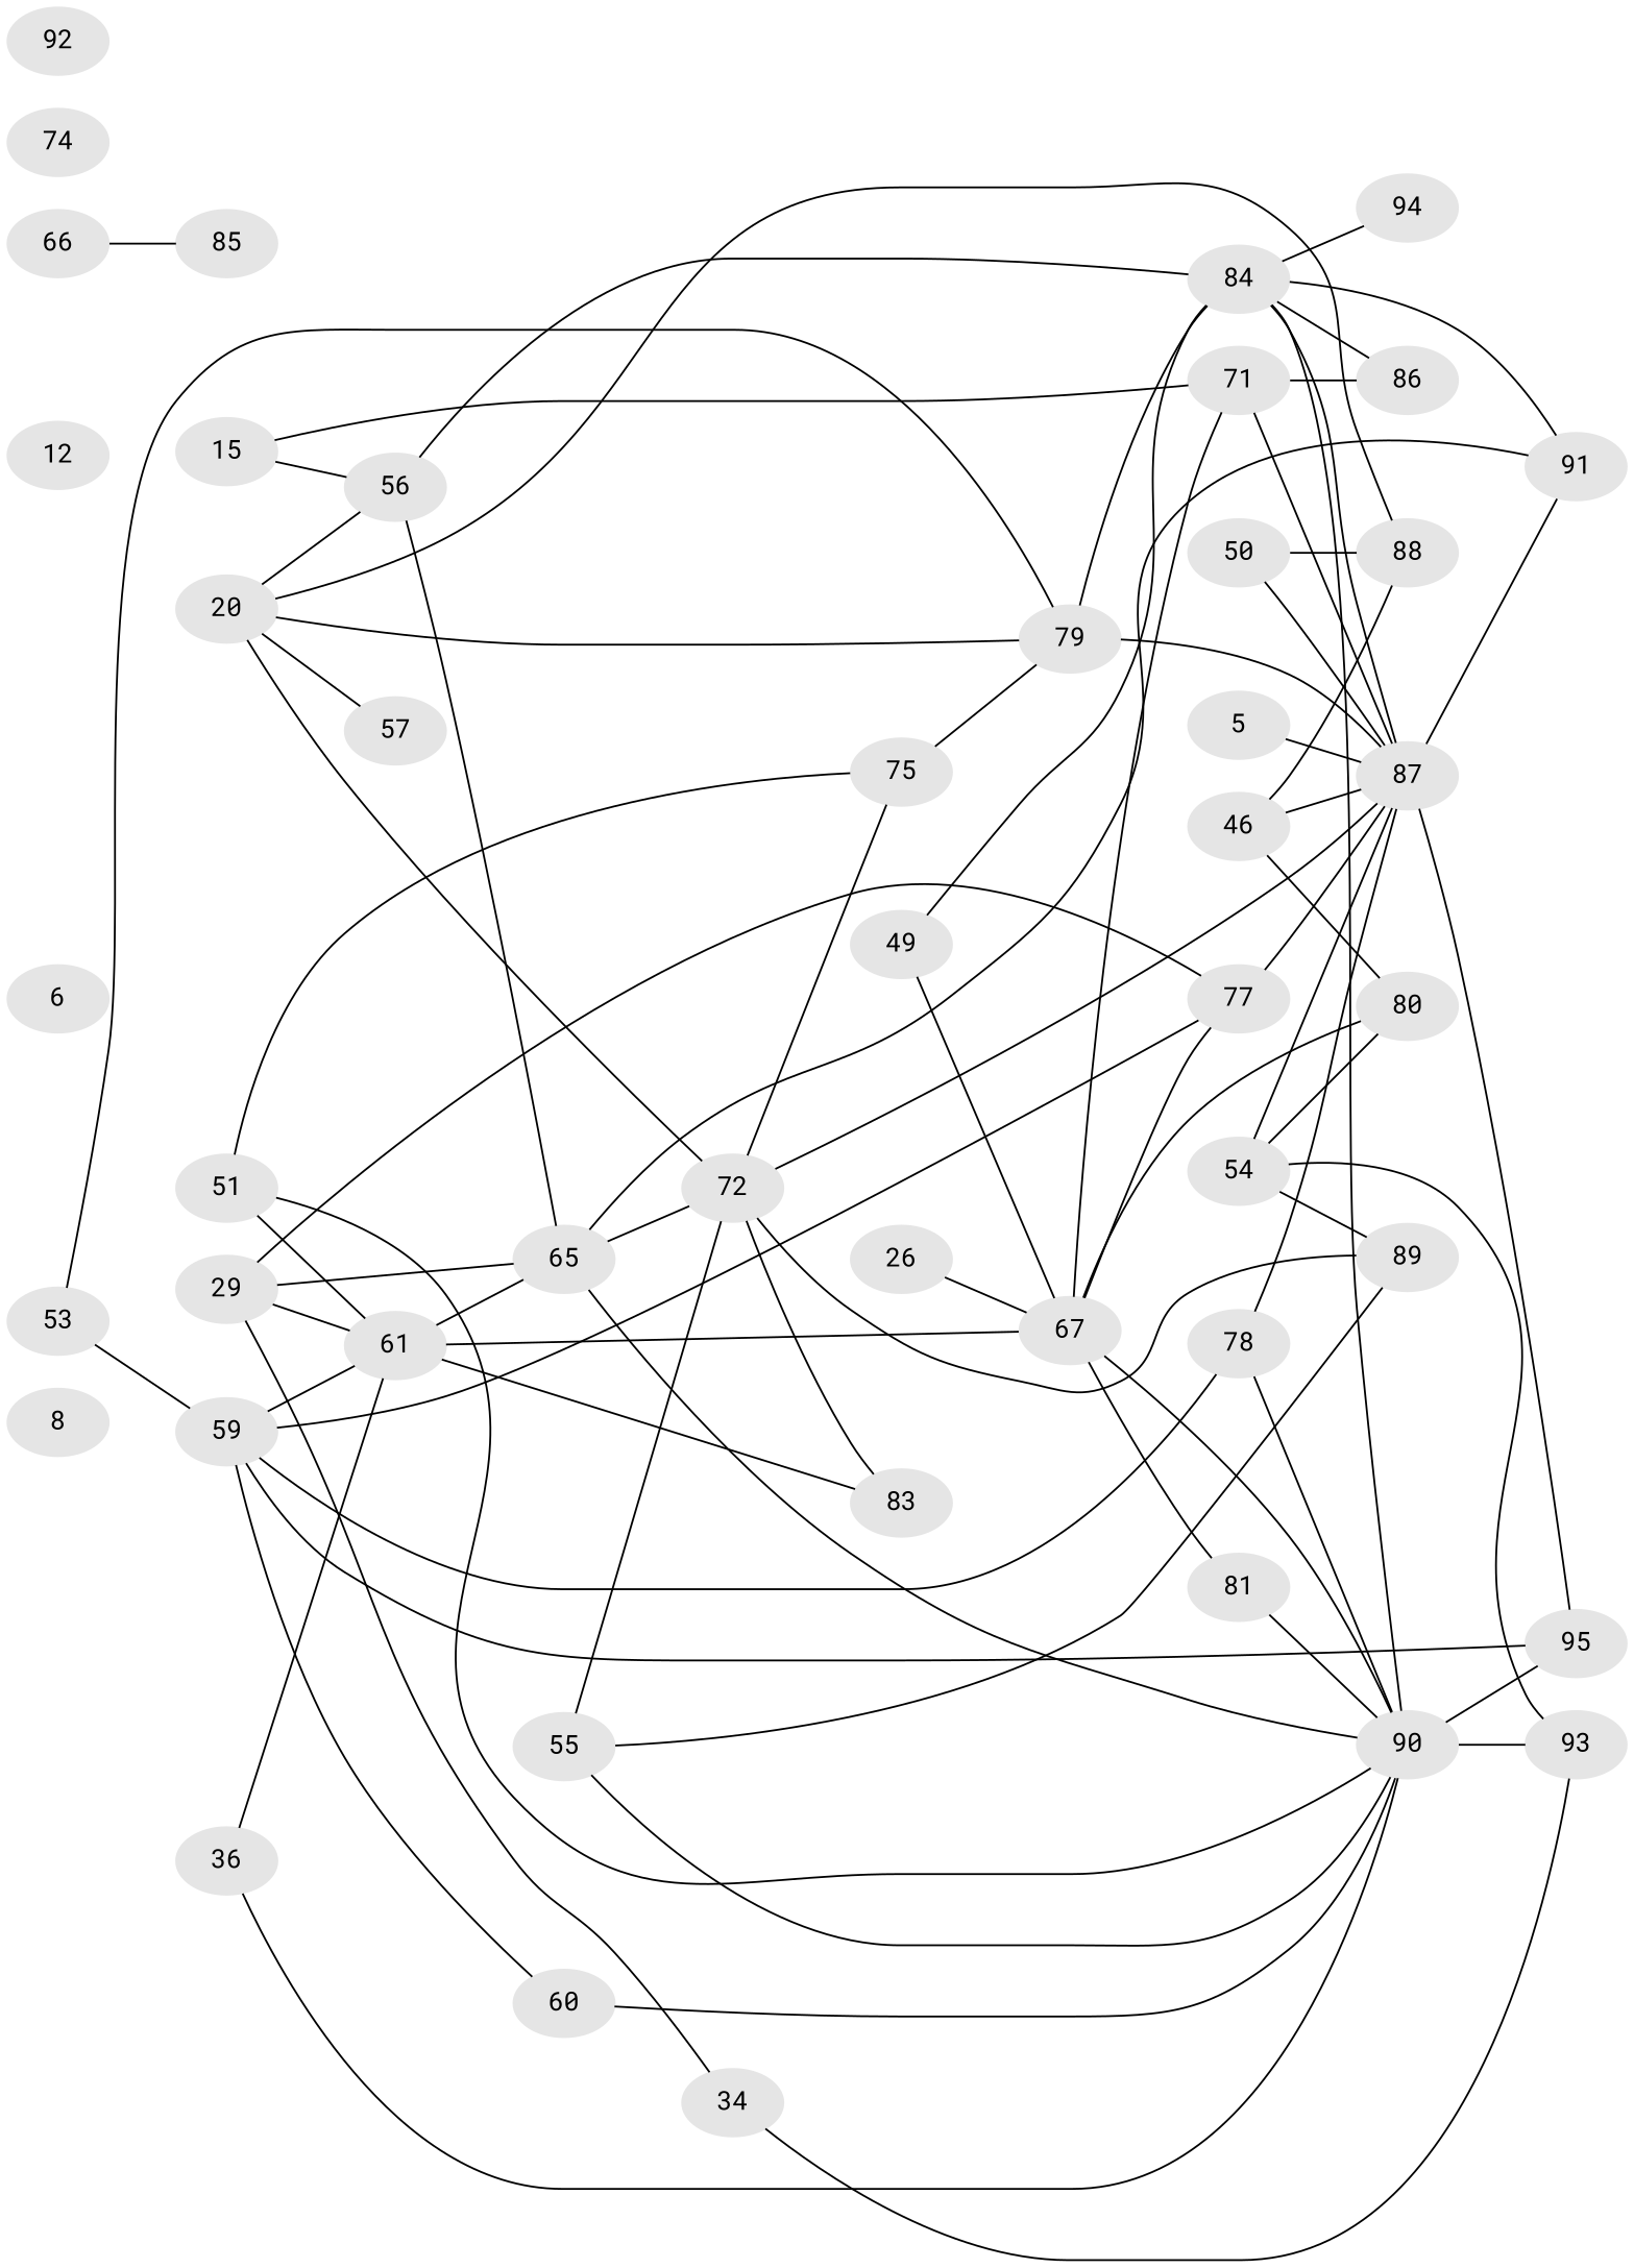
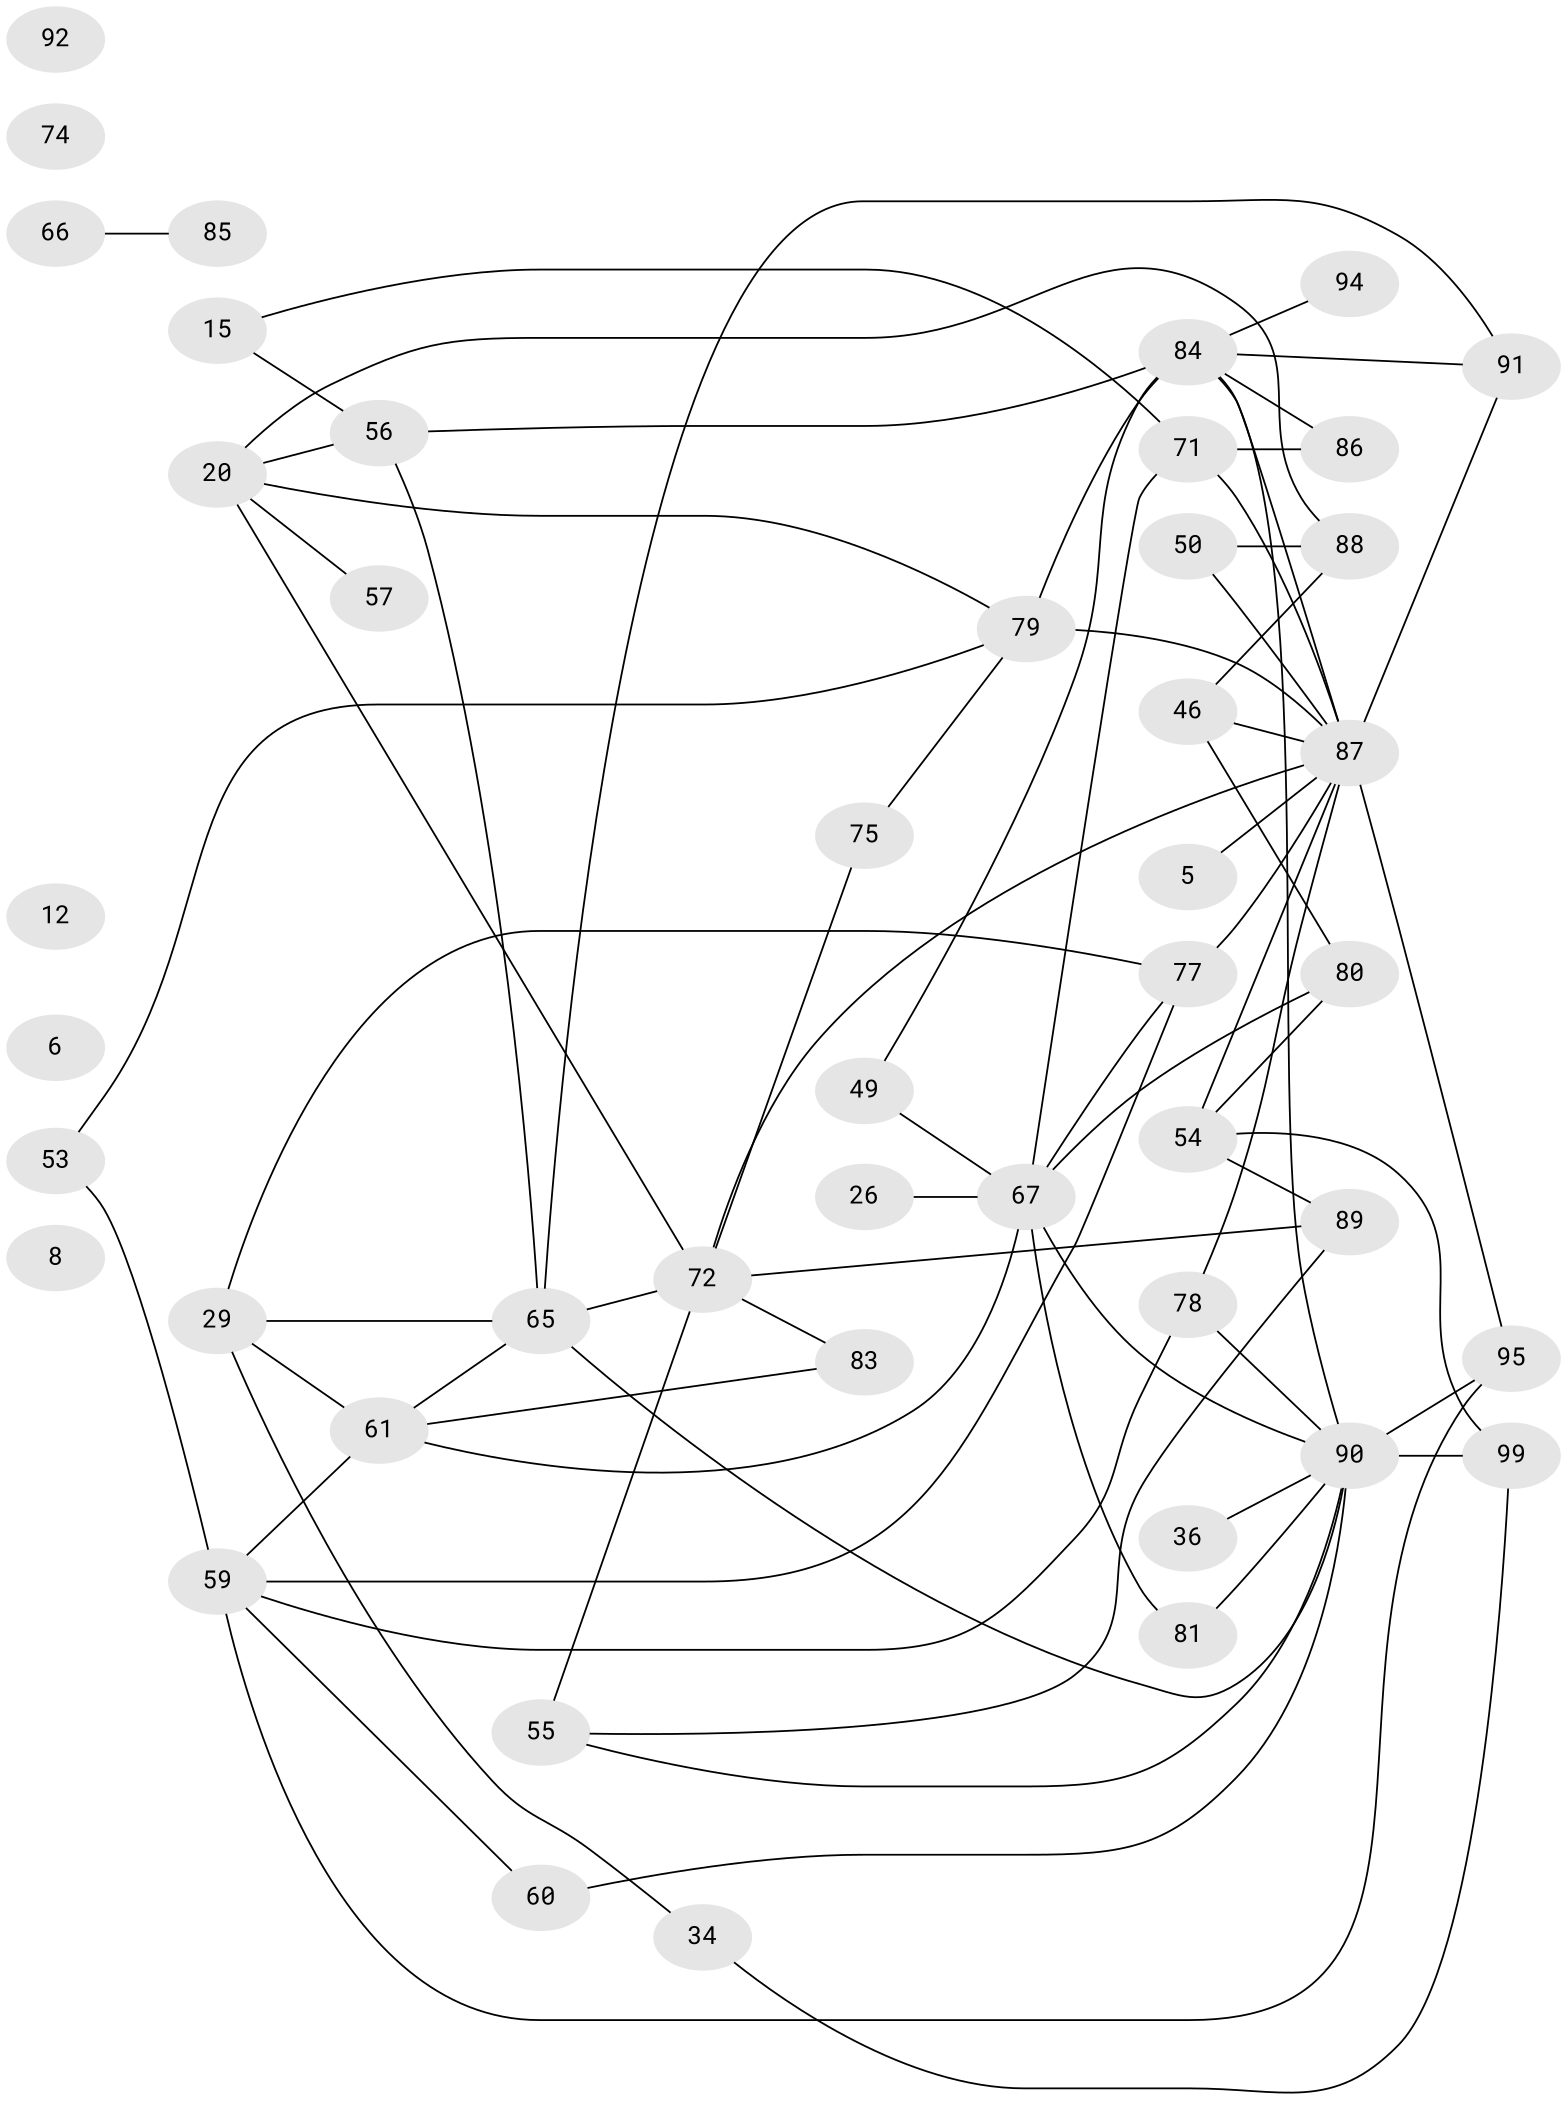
  graph {
    fontname="Roboto Mono"
    rankdir=LR
    node [color=gray90 fontname="Roboto Mono" style=filled]
    edge [fontname="Roboto Mono"]
    n1 [label=8]
    87 [super="+76+68"]
    95 [super="+48"]
    91
    5
    6
    12
    56 [super="+9+44"]
    65 [super="+13+47"]
    84 [super="+42"]
    15
    71
    86 [super="+58"]
    20
    57
    72 [super="+45"]
    79 [super="+69"]
    88 [super="+40+52+82"]
    75
    89
    83 [super="+27+35"]
    67 [super="+64+62"]
    77
    90 [super="+32+25+63+73"]
    80 [super="+23"]
    81
    26
    29 [super="+8"]
    34
    61 [super="+11"]
-   93 [super="+70"]
+   93 [super="+70" label=99]
    36
    46
    49
    94 [super="+37"]
    50
-   51
    59 [super="+43"]
    60
    78 [super="+2+30+38"]
    53
    54 [super="+14+41"]
    55
    66
    85
    74
    92
    87 -- 95
    87 -- 91
    5 -- 87
    56 -- 65
    56 -- 84
    65 -- 91
    65 -- 72
    65 -- 90 [weight=4]
    84 -- 87
    84 -- 91
    84 -- 86
    84 -- 90 [weight=3]
    84 -- 94
    15 -- 56
    15 -- 71
    71 -- 87
    71 -- 86
    20 -- 56 [weight=2]
    20 -- 57
    20 -- 72
    20 -- 79
    20 -- 88
    72 -- 87
    72 -- 75
    72 -- 89
    72 -- 83
    79 -- 87 [weight=2]
    79 -- 84
    75 -- 79
    67 -- 71 [weight=2]
    67 -- 77
    67 -- 90 [weight=6]
    67 -- 80
    67 -- 81 [weight=2]
    77 -- 87
    90 -- 95
    90 -- 93
    81 -- 90
    26 -- 67
    29 -- 65 [weight=2]
    29 -- 77
    29 -- 34
    29 -- 61
    34 -- 93
    61 -- 65
    61 -- 83
    61 -- 67 [weight=2]
    36 -- 90
-   36 -- 61
    46 -- 87
    46 -- 88
    46 -- 80 [weight=2]
    49 -- 84
    49 -- 67
    50 -- 87
    50 -- 88
-   51 -- 75
-   51 -- 90 [weight=2]
-   51 -- 61
    59 -- 95
    59 -- 77 [weight=2]
    59 -- 61 [weight=2]
    59 -- 60
    59 -- 78 [weight=2]
    60 -- 90
    78 -- 87 [weight=2]
    78 -- 90
    53 -- 79
    53 -- 59
    54 -- 87
    54 -- 89
    54 -- 80
    54 -- 93 [weight=2]
    55 -- 72
    55 -- 89
    55 -- 90 [weight=2]
    66 -- 85
  }
